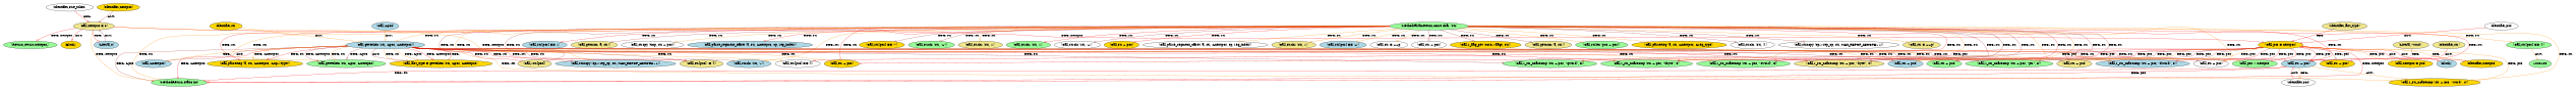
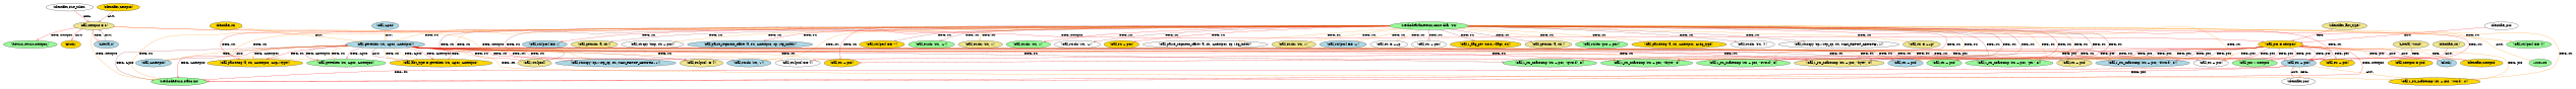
  digraph {
    node [fillcolor=gold style=filled]
    edge [arrowhead=odot color=darkorange]
    n1 [fillcolor=lightblue label="(Call,str + pos)"]
    n2 [label="(Call,r_str_ncasecmp (str + pos, \"word\", 4))"]
    n3 [fillcolor=white label="(Identifier,pos)"]
    n4 [fillcolor=palegreen label="(MethodReturn,static int)"]
    n5 [fillcolor=palegreen label="(MethodParameterIn,const char *str)"]
    n6 [fillcolor=lightblue label="(Call,getToken (str, &pos, &nextpos))"]
    n7 [fillcolor=lightblue label="(Call,str[pos] == '-')"]
    n8 [fillcolor=khaki label="(Call,getnum (a, str))"]
    n9 [fillcolor=white label="(Call,strcpy (tmp, str + pos))"]
    n10 [fillcolor=palegreen label="(Call,str + pos)"]
    n11 [fillcolor=lightblue label="(Call,parse_segment_offset (a, str, &nextpos, op, reg_index))"]
    n12 [fillcolor=palegreen label="(Call,str[pos] == ']')"]
    n13 [fillcolor=white label="(Call,str + pos)"]
    n14 [label="(Call,str[pos] == '*')"]
    n15 [fillcolor=palegreen label="(Call,strchr (str, '+'))"]
    n16 [fillcolor=white label="(Call,str[pos] == '[')"]
    n17 [fillcolor=khaki label="(Call,strchr (str, '-'))"]
    n18 [fillcolor=palegreen label="(Call,r_str_ncasecmp (str + pos, \"oword\", 5))"]
    n19 [fillcolor=khaki label="(Call,r_str_ncasecmp (str + pos, \"byte\", 4))"]
    n20 [fillcolor=palegreen label="(Call,strchr (str, '-'))"]
    n21 [fillcolor=palegreen label="(Call,r_str_ncasecmp (str + pos, \"ptr\", 3))"]
    n22 [fillcolor=khaki label="(Call,str + pos)"]
    n23 [label="(Call,parseReg (a, str, &nextpos, &op->type))"]
    n24 [fillcolor=khaki label="(Call,!str[pos])"]
    n25 [fillcolor=white label="(Call,strchr (str, '+'))"]
    n26 [fillcolor=lightblue label="(Call,r_str_ncasecmp (str + pos, \"dword\", 5))"]
    n27 [label="(Call,str + pos)"]
    n28 [label="(Call,str + pos)"]
    n29 [fillcolor=lightblue label="(Call,strncpy (op->rep_op, str, MAX_REPOP_LENGTH - 1))"]
    n30 [fillcolor=white label="(Call,parse_segment_offset (a, str, &nextpos, op, reg_index))"]
    n31 [fillcolor=khaki label="(Call,strchr (str, '-'))"]
    n32 [fillcolor=lightblue label="(Call,str[pos] == '+')"]
    n33 [label="(Call,str + pos)"]
    n34 [fillcolor=white label="(Call,str = ++p)"]
    n35 [fillcolor=palegreen label="(Call,r_str_ncasecmp (str + pos, \"qword\", 5))"]
    n36 [fillcolor=white label="(Call,str + pos)"]
    n37 [label="(Call,r_flag_get (core->flags, str))"]
    n38 [fillcolor=palegreen label="(Call,r_str_ncasecmp (str + pos, \"tbyte\", 5))"]
    n39 [fillcolor=khaki label="(Call,getnum (a, str))"]
    n40 [fillcolor=palegreen label="(Call,strlen (pos + pos))"]
    n41 [label="(Call,parseReg (a, str, &nextpos, &reg_type))"]
    n42 [fillcolor=khaki label="(Call,str[pos] != ']')"]
    n43 [fillcolor=palegreen label="(Call,getToken (str, &pos, &nextpos))"]
    n44 [fillcolor=lightblue label="(Call,strchr (str, '-'))"]
    n45 [fillcolor=lightblue label="(Call,str + pos)"]
    n46 [fillcolor=white label="(Call,strchr (str, ']'))"]
    n47 [fillcolor=white label="(Call,strncpy (op->rep_op, str, MAX_REPOP_LENGTH - 1))"]
    n48 [fillcolor=khaki label="(Call,str = ++p)"]
    1000105 [fillcolor=palegreen]
    n50 [label="(Call,last_type = getToken (str, &pos, &nextpos))"]
    n51 [fillcolor=lightblue label="(Call,&nextpos)"]
    n52 [label="(Call,pos = nextpos)"]
    n53 [label="(Call,nextpos = pos)"]
    n54 [fillcolor=lightblue label="(Block,)"]
    n55 [label="(Identifier,nextpos)"]
    n56 [fillcolor=palegreen label="(Call,pos > nextpos)"]
    n57 [fillcolor=khaki label="(Call,nextpos = 0)"]
    n58 [label="(Block,)"]
    n59 [fillcolor=lightblue label="(Literal,0)"]
    n60 [fillcolor=palegreen label="(Return,return nextpos;)"]
    n61 [fillcolor=lightblue label="(Call,&pos)"]
    n62 [fillcolor=khaki label="(Identifier,last_type)"]
    n63 [fillcolor=white label="(Identifier,pos)"]
    n64 [fillcolor=khaki label="(Literal,\"word\")"]
    n65 [fillcolor=white label="(Identifier,size_token)"]
    n66 [label="(Identifier,nextpos)"]
    n67 [fillcolor=khaki label="(Identifier,str)"]
    n68 [label="(Identifier,str)"]
    n1 -> n2 [arrowhead=onormal label="AST: "]
    n1 -> n3 [label="CFG: "]
    n1 -> n4 [color=red label="DDG: str"]
    n1 -> n4 [color=red label="DDG: pos"]
    n3 -> n1 [color=red label="AST: "]
    n5 -> n1 [arrowhead=onormal color=red label="DDG: str"]
    n5 -> n2 [label="DDG: str"]
    n5 -> n4 [label="DDG: str"]
    n5 -> n6 [arrowhead=onormal label="DDG: str"]
    n5 -> n7 [color=red label="DDG: str"]
    n5 -> n8 [color=brown label="DDG: str"]
    n5 -> n9 [arrowhead=onormal label="DDG: str"]
    n5 -> n10 [arrowhead=onormal color=red label="DDG: str"]
    n5 -> n11 [color=red label="DDG: str"]
    n5 -> n12 [arrowhead=onormal label="DDG: str"]
    n5 -> n13 [arrowhead=onormal label="DDG: str"]
    n5 -> n14 [arrowhead=onormal color=brown label="DDG: str"]
    n5 -> n15 [color=brown label="DDG: str"]
    n5 -> n16 [arrowhead=onormal color=red label="DDG: str"]
    n5 -> n17 [arrowhead=onormal label="DDG: str"]
    n5 -> n18 [color=brown label="DDG: str"]
    n5 -> n19 [color=brown label="DDG: str"]
    n5 -> n20 [color=red label="DDG: str"]
    n5 -> n21 [arrowhead=onormal label="DDG: str"]
    n5 -> n22 [color=brown label="DDG: str"]
    n5 -> n23 [arrowhead=onormal color=red label="DDG: str"]
    n5 -> n24 [color=brown label="DDG: str"]
    n5 -> n25 [color=brown label="DDG: str"]
    n5 -> n26 [color=brown label="DDG: str"]
    n5 -> n27 [arrowhead=onormal color=red label="DDG: str"]
    n5 -> n28 [color=red label="DDG: str"]
    n5 -> n29 [arrowhead=onormal label="DDG: str"]
    n5 -> n30 [label="DDG: str"]
    n5 -> n31 [arrowhead=onormal label="DDG: str"]
    n5 -> n32 [label="DDG: str"]
    n5 -> n33 [color=red label="DDG: str"]
    n5 -> n34 [label="DDG: str"]
    n5 -> n35 [label="DDG: str"]
    n5 -> n36 [color=brown label="DDG: str"]
    n5 -> n37 [arrowhead=onormal color=brown label="DDG: str"]
    n5 -> n38 [color=brown label="DDG: str"]
    n5 -> n39 [color=brown label="DDG: str"]
    n5 -> n40 [label="DDG: str"]
    n5 -> n41 [arrowhead=onormal label="DDG: str"]
    n5 -> n42 [arrowhead=onormal color=brown label="DDG: str"]
    n5 -> n43 [label="DDG: str"]
    n5 -> n44 [arrowhead=onormal label="DDG: str"]
    n5 -> n45 [label="DDG: str"]
    n5 -> n46 [arrowhead=onormal color=brown label="DDG: str"]
    n5 -> n47 [color=brown label="DDG: str"]
    n5 -> n48 [label="DDG: str"]
-   n12 -> 1000105 [label="AST: "]
+   n5 -> 1000105 [label="AST: "]
    n6 -> n1 [arrowhead=onormal color=brown label="DDG: str"]
    n6 -> n2 [arrowhead=onormal label="DDG: str"]
    n6 -> n4 [color=brown label="DDG: &pos"]
    n6 -> n4 [color=red label="DDG: &nextpos"]
    n6 -> n10 [label="DDG: str"]
    n6 -> n13 [arrowhead=onormal color=brown label="DDG: str"]
    n6 -> n16 [label="DDG: str"]
    n6 -> n18 [label="DDG: str"]
    n6 -> n19 [arrowhead=onormal color=red label="DDG: str"]
    n6 -> n21 [color=brown label="DDG: str"]
    n6 -> n22 [arrowhead=onormal color=brown label="DDG: str"]
    n6 -> n23 [arrowhead=onormal color=red label="DDG: str"]
    n6 -> n23 [arrowhead=onormal label="DDG: &nextpos"]
    n6 -> n24 [color=red label="DDG: str"]
    n6 -> n26 [arrowhead=onormal label="DDG: str"]
    n6 -> n27 [arrowhead=onormal color=red label="DDG: str"]
    n6 -> n29 [color=red label="DDG: str"]
    n6 -> n33 [label="DDG: str"]
    n6 -> n35 [arrowhead=onormal color=brown label="DDG: str"]
    n6 -> n38 [arrowhead=onormal color=red label="DDG: str"]
    n6 -> n42 [color=red label="DDG: str"]
    n6 -> n43 [label="DDG: str"]
    n6 -> n43 [arrowhead=onormal color=brown label="DDG: &pos"]
    n6 -> n43 [color=brown label="DDG: &nextpos"]
    n6 -> n44 [color=brown label="DDG: str"]
    n6 -> n45 [color=brown label="DDG: str"]
    n6 -> n50 [color=brown label="AST: "]
    n6 -> n50 [arrowhead=onormal label="DDG: str"]
    n6 -> n50 [arrowhead=onormal label="DDG: &pos"]
    n6 -> n50 [arrowhead=onormal color=red label="DDG: &nextpos"]
    n6 -> n51 [arrowhead=onormal label="CFG: "]
    n50 -> n6 [color=red label="CFG: "]
    n51 -> n6 [arrowhead=onormal color=brown label="AST: "]
    n52 -> n1 [color=red label="DDG: pos"]
    n52 -> n2 [label="DDG: pos"]
    n52 -> n4 [arrowhead=onormal color=red label="DDG: nextpos"]
    n52 -> n10 [color=brown label="DDG: pos"]
    n52 -> n13 [color=red label="DDG: pos"]
    n52 -> n18 [color=red label="DDG: pos"]
    n52 -> n19 [color=brown label="DDG: pos"]
    n52 -> n21 [color=brown label="DDG: pos"]
    n52 -> n22 [label="DDG: pos"]
    n52 -> n26 [arrowhead=onormal color=red label="DDG: pos"]
    n52 -> n27 [arrowhead=onormal color=brown label="DDG: pos"]
    n52 -> n33 [arrowhead=onormal color=red label="DDG: pos"]
    n52 -> n35 [arrowhead=onormal color=brown label="DDG: pos"]
    n52 -> n38 [arrowhead=onormal color=red label="DDG: pos"]
    n52 -> n45 [label="DDG: pos"]
    n52 -> n53 [arrowhead=onormal label="DDG: pos"]
    n52 -> n54 [arrowhead=onormal color=red label="AST: "]
    n52 -> n55 [arrowhead=onormal label="CFG: "]
    n52 -> n56 [color=red label="DDG: pos"]
    n55 -> n52 [arrowhead=onormal color=red label="AST: "]
    n57 -> n4 [label="DDG: nextpos"]
    n57 -> n52 [color=red label="DDG: nextpos"]
    n57 -> n56 [arrowhead=onormal label="DDG: nextpos"]
    n57 -> n58 [arrowhead=onormal color=red label="AST: "]
    n57 -> n59 [color=red label="CFG: "]
    n57 -> n60 [arrowhead=onormal color=red label="DDG: nextpos"]
    n59 -> n57 [color=brown label="AST: "]
    n61 -> n6 [label="AST: "]
    n62 -> n52 [arrowhead=onormal color=red label="CFG: "]
    n63 -> n52 [color=red label="AST: "]
    n64 -> n1 [color=brown label="CFG: "]
    n65 -> n57 [arrowhead=onormal color=red label="CFG: "]
    n66 -> n57 [arrowhead=onormal color=brown label="AST: "]
    n67 -> n1 [color=red label="AST: "]
    n68 -> n6 [label="AST: "]
  }
